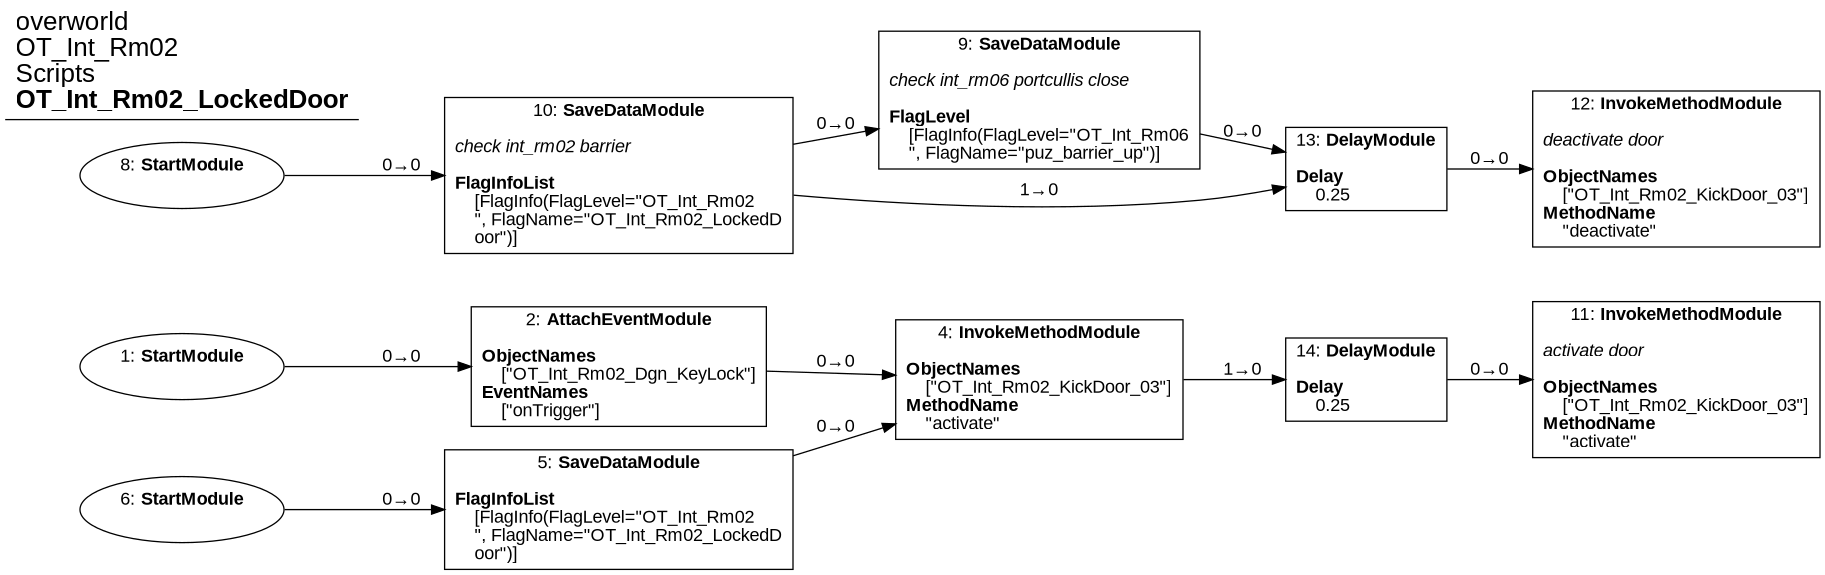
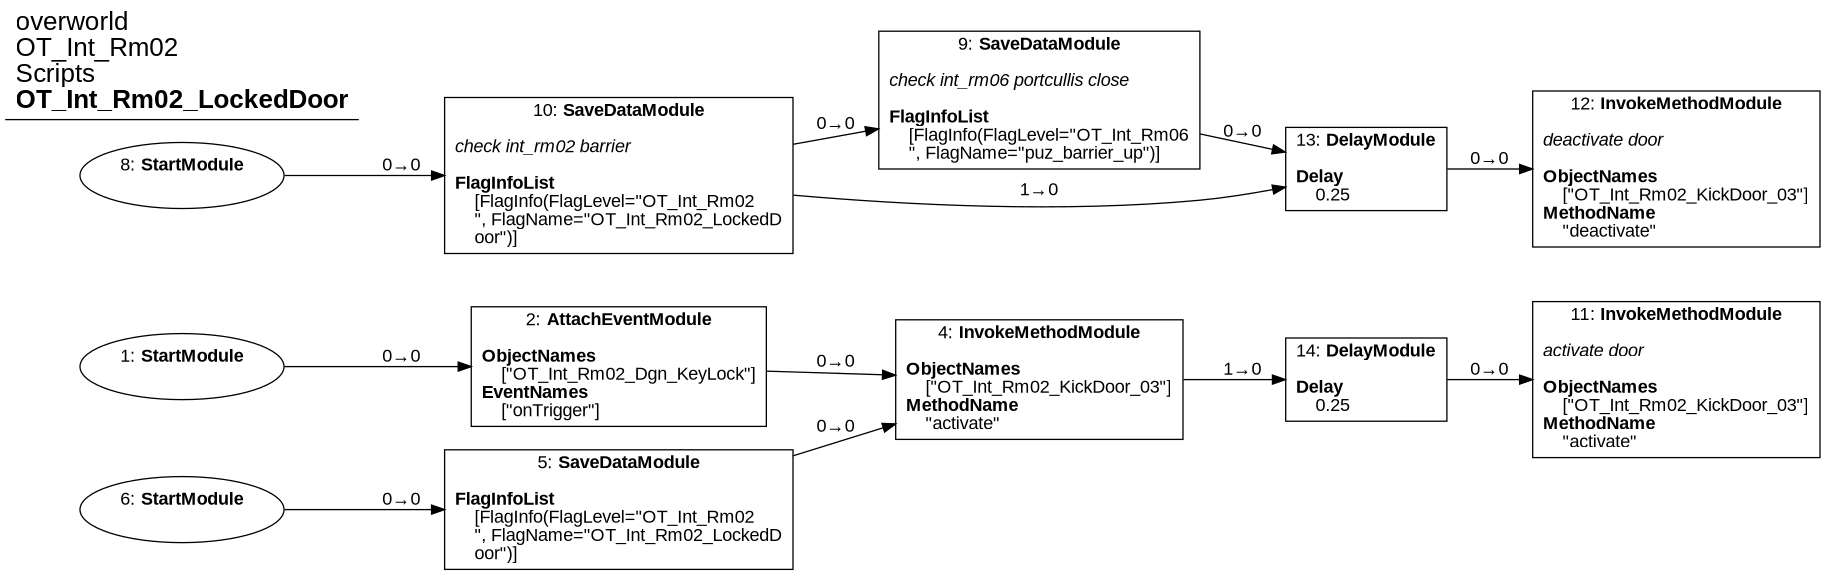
  digraph {
    fontname="Liberation Sans"
    rankdir=LR
    splines=spline
    node [fontname="Liberation Sans" shape=box]
    edge [fontname="Liberation Sans"]
    n1 [label=<1: <b>StartModule</b><br/><br/>> shape=oval]
    n2 [label=<2: <b>AttachEventModule</b><br/><br/><b>ObjectNames</b><br align="left"/>    [&quot;OT_Int_Rm02_Dgn_KeyLock&quot;]<br align="left"/><b>EventNames</b><br align="left"/>    [&quot;onTrigger&quot;]<br align="left"/>>]
    n3 [label=<4: <b>InvokeMethodModule</b><br/><br/><b>ObjectNames</b><br align="left"/>    [&quot;OT_Int_Rm02_KickDoor_03&quot;]<br align="left"/><b>MethodName</b><br align="left"/>    &quot;activate&quot;<br align="left"/>>]
    n4 [label=<14: <b>DelayModule</b><br/><br/><b>Delay</b><br align="left"/>    0.25<br align="left"/>>]
    n5 [label=<5: <b>SaveDataModule</b><br/><br/><b>FlagInfoList</b><br align="left"/>    [FlagInfo(FlagLevel=&quot;OT_Int_Rm02<br align="left"/>    &quot;, FlagName=&quot;OT_Int_Rm02_LockedD<br align="left"/>    oor&quot;)]<br align="left"/>>]
    n6 [label=<6: <b>StartModule</b><br/><br/>> shape=oval]
    n7 [label=<8: <b>StartModule</b><br/><br/>> shape=oval]
    n8 [label=<10: <b>SaveDataModule</b><br/><br/><i>check int_rm02 barrier<br align="left"/></i><br align="left"/><b>FlagInfoList</b><br align="left"/>    [FlagInfo(FlagLevel=&quot;OT_Int_Rm02<br align="left"/>    &quot;, FlagName=&quot;OT_Int_Rm02_LockedD<br align="left"/>    oor&quot;)]<br align="left"/>>]
-   n9 [label=<9: <b>SaveDataModule</b><br/><br/><i>check int_rm06 portcullis close<br align="left"/></i><br align="left"/><b>FlagLevel</b><br align="left"/>    [FlagInfo(FlagLevel=&quot;OT_Int_Rm06<br align="left"/>    &quot;, FlagName=&quot;puz_barrier_up&quot;)]<br align="left"/>>]
+   n9 [label=<9: <b>SaveDataModule</b><br/><br/><i>check int_rm06 portcullis close<br align="left"/></i><br align="left"/><b>FlagInfoList</b><br align="left"/>    [FlagInfo(FlagLevel=&quot;OT_Int_Rm06<br align="left"/>    &quot;, FlagName=&quot;puz_barrier_up&quot;)]<br align="left"/>>]
    n10 [label=<13: <b>DelayModule</b><br/><br/><b>Delay</b><br align="left"/>    0.25<br align="left"/>>]
    n11 [label=<12: <b>InvokeMethodModule</b><br/><br/><i>deactivate door<br align="left"/></i><br align="left"/><b>ObjectNames</b><br align="left"/>    [&quot;OT_Int_Rm02_KickDoor_03&quot;]<br align="left"/><b>MethodName</b><br align="left"/>    &quot;deactivate&quot;<br align="left"/>>]
    n12 [label=<11: <b>InvokeMethodModule</b><br/><br/><i>activate door<br align="left"/></i><br align="left"/><b>ObjectNames</b><br align="left"/>    [&quot;OT_Int_Rm02_KickDoor_03&quot;]<br align="left"/><b>MethodName</b><br align="left"/>    &quot;activate&quot;<br align="left"/>>]
    n13 [label=<<font point-size="20">overworld<br align="left"/>OT_Int_Rm02<br align="left"/>Scripts<br align="left"/><b>OT_Int_Rm02_LockedDoor</b><br align="left"/></font>> shape=underline]
    n1 -> n2 [label="0→0"]
    n2 -> n3 [label="0→0"]
    n3 -> n4 [label="1→0"]
    n4 -> n12 [label="0→0"]
    n5 -> n3 [label="0→0"]
    n6 -> n5 [label="0→0"]
    n7 -> n8 [label="0→0"]
    n8 -> n9 [label="0→0"]
    n8 -> n10 [label="1→0"]
    n9 -> n10 [label="0→0"]
    n10 -> n11 [label="0→0"]
  }
